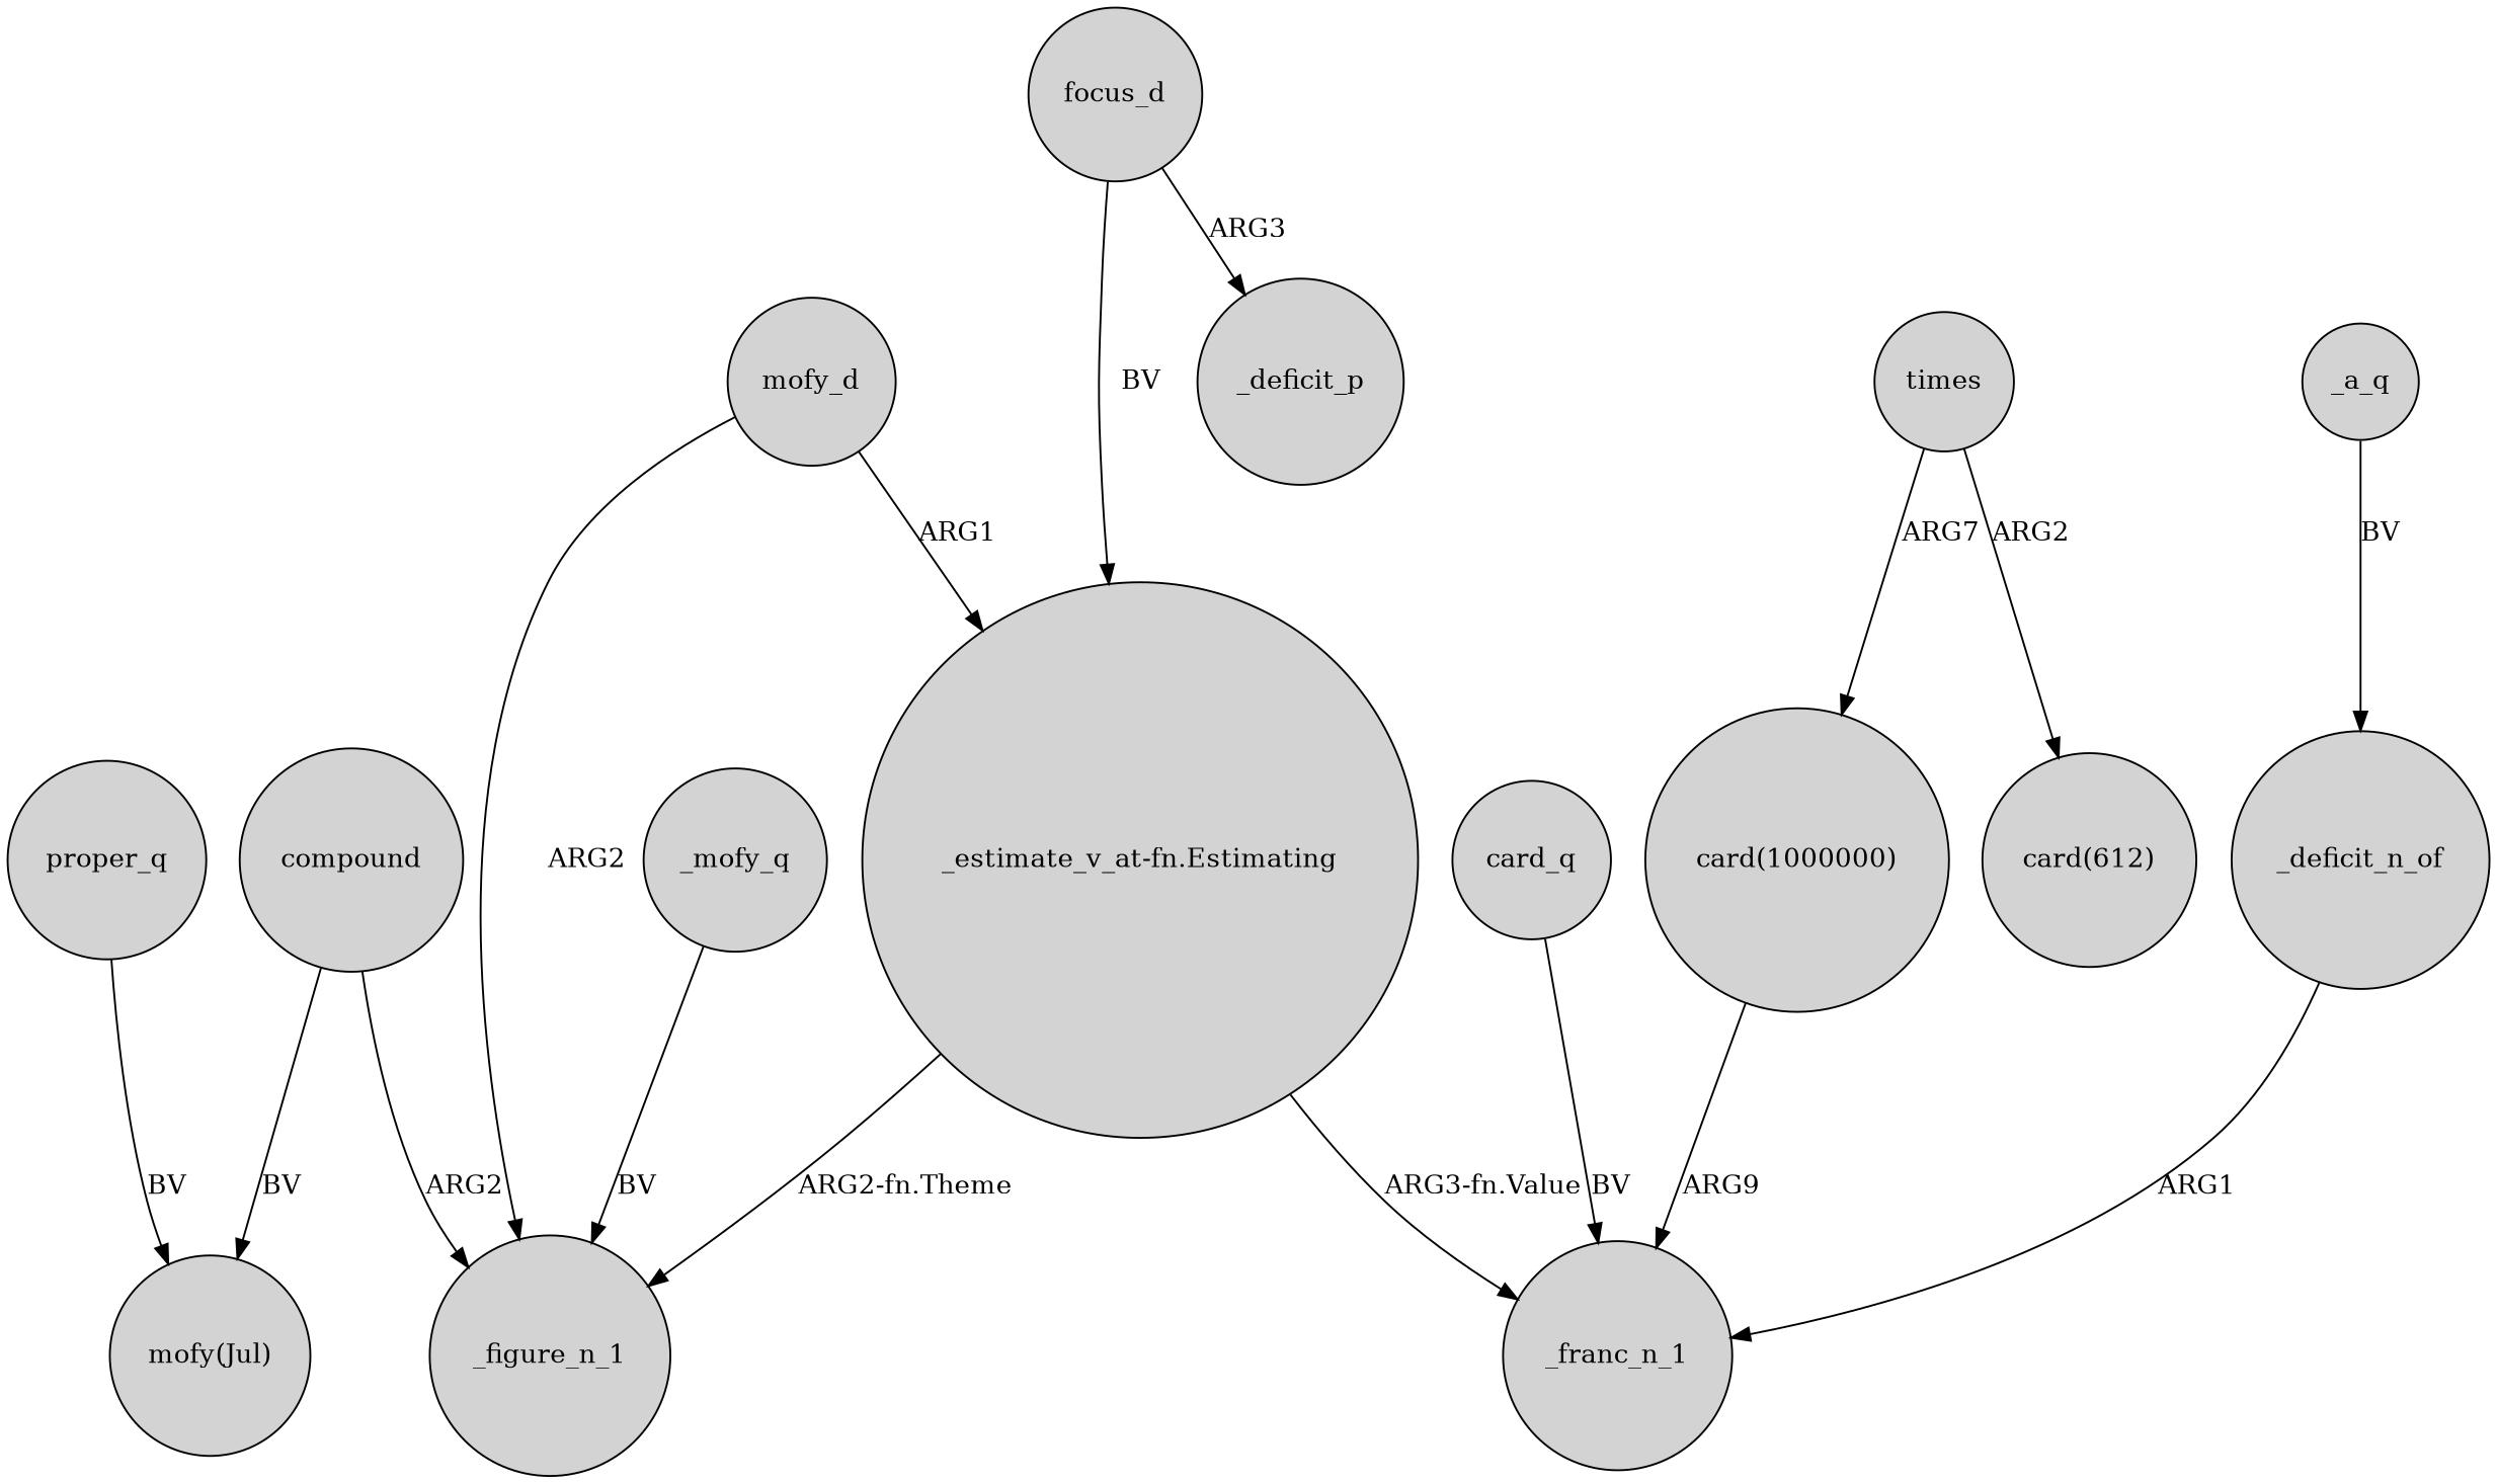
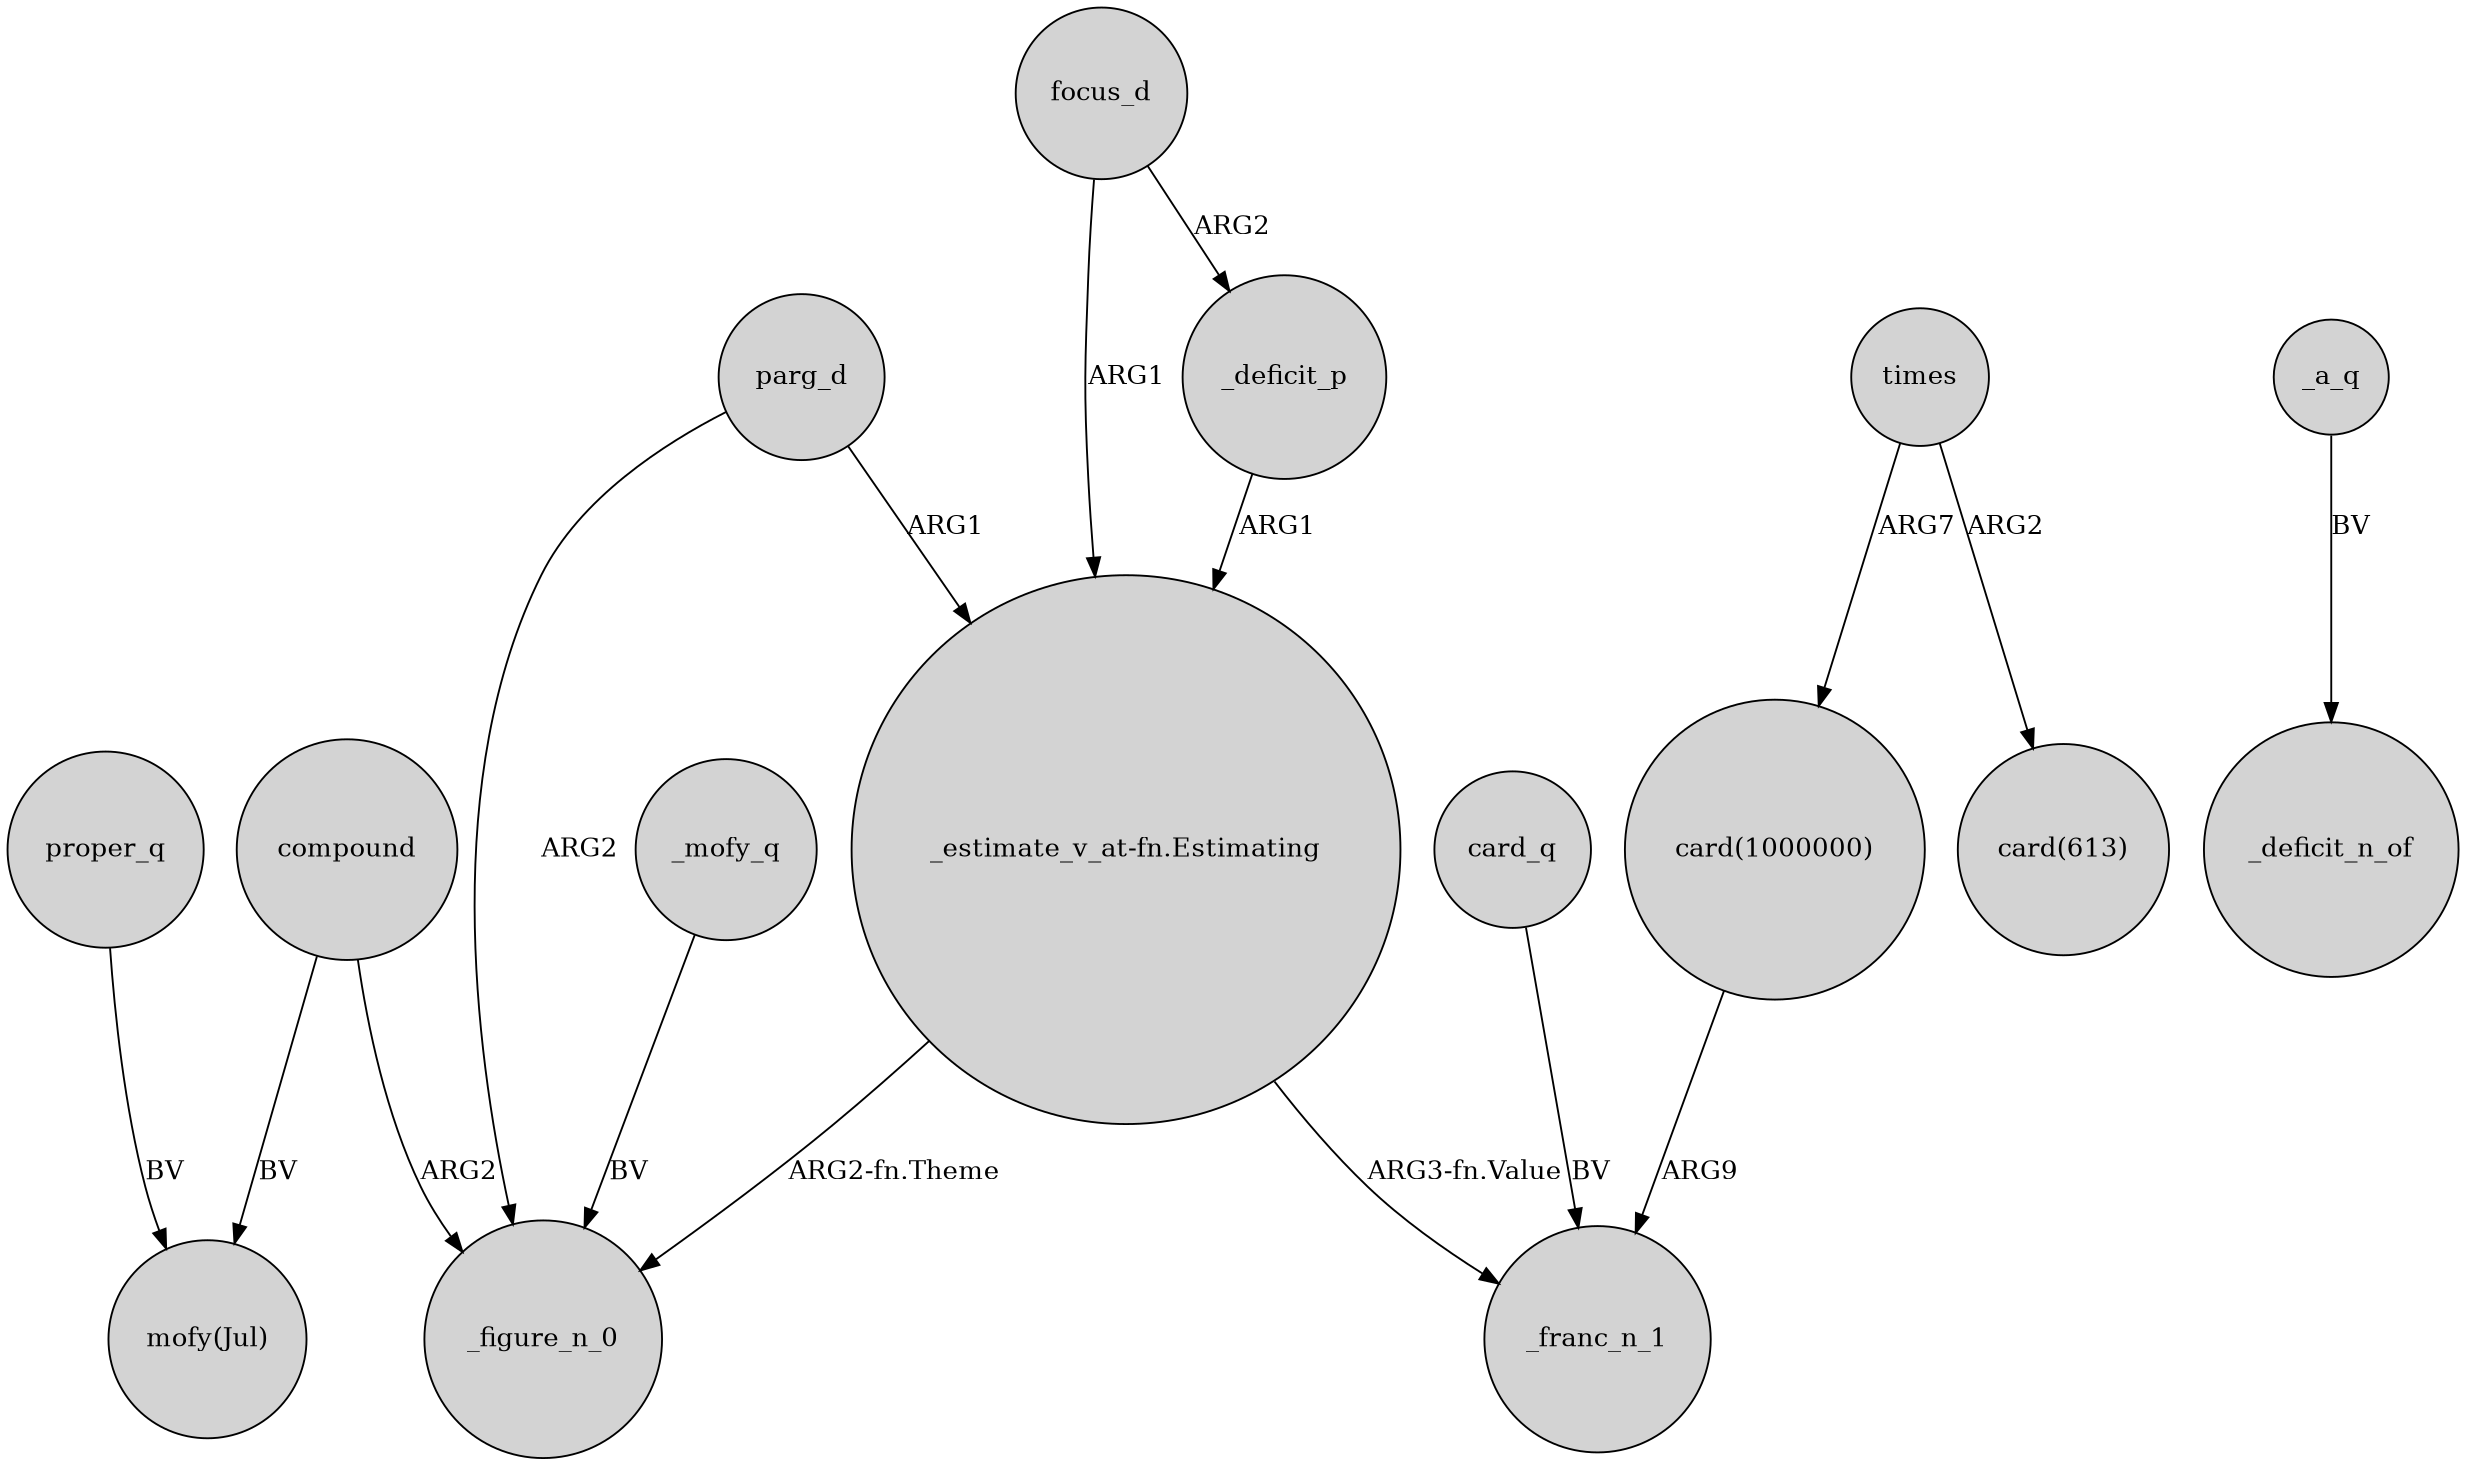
  digraph {
    node [shape=circle style=filled]
    "card(1000000)"
    _franc_n_1
    "_estimate_v_at-fn.Estimating"
-   _figure_n_1
+   _figure_n_1 [label=_figure_n_0]
    _deficit_n_of
    focus_d
    n7 [label=_deficit_p]
    proper_q
    "mofy(Jul)"
    _a_q
    times
-   "card(613)" [label="card(612)"]
+   "card(613)"
    n13 [label=_mofy_q]
    compound
    n15 [label=card_q]
-   parg_d [label=mofy_d]
+   parg_d
    "card(1000000)" -> _franc_n_1 [label=ARG9]
    "_estimate_v_at-fn.Estimating" -> _franc_n_1 [label="ARG3-fn.Value"]
    "_estimate_v_at-fn.Estimating" -> _figure_n_1 [label="ARG2-fn.Theme"]
-   _deficit_n_of -> _franc_n_1 [label=ARG1]
-   focus_d -> "_estimate_v_at-fn.Estimating" [label=BV]
-   focus_d -> n7 [label=ARG3]
+   focus_d -> "_estimate_v_at-fn.Estimating" [label=ARG1]
+   focus_d -> n7 [label=ARG2]
+   n7 -> "_estimate_v_at-fn.Estimating" [label=ARG1]
    proper_q -> "mofy(Jul)" [label=BV]
    _a_q -> _deficit_n_of [label=BV]
    times -> "card(1000000)" [label=ARG7]
    times -> "card(613)" [label=ARG2]
    n13 -> _figure_n_1 [label=BV]
    compound -> _figure_n_1 [label=ARG2]
    compound -> "mofy(Jul)" [label=BV]
    n15 -> _franc_n_1 [label=BV]
    parg_d -> "_estimate_v_at-fn.Estimating" [label=ARG1]
    parg_d -> _figure_n_1 [label=ARG2]
  }
